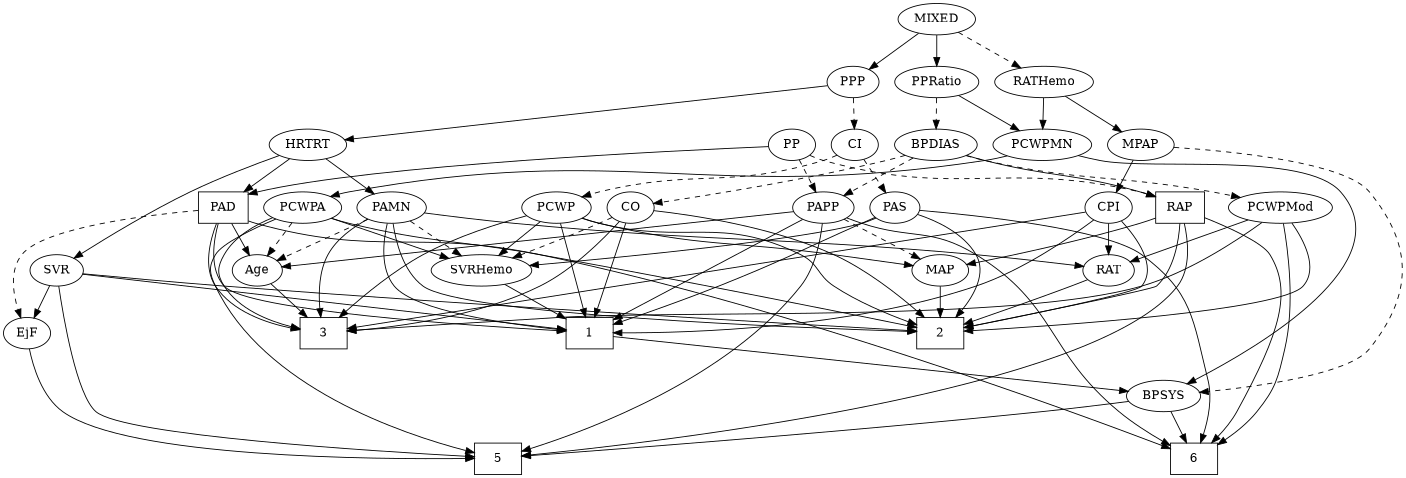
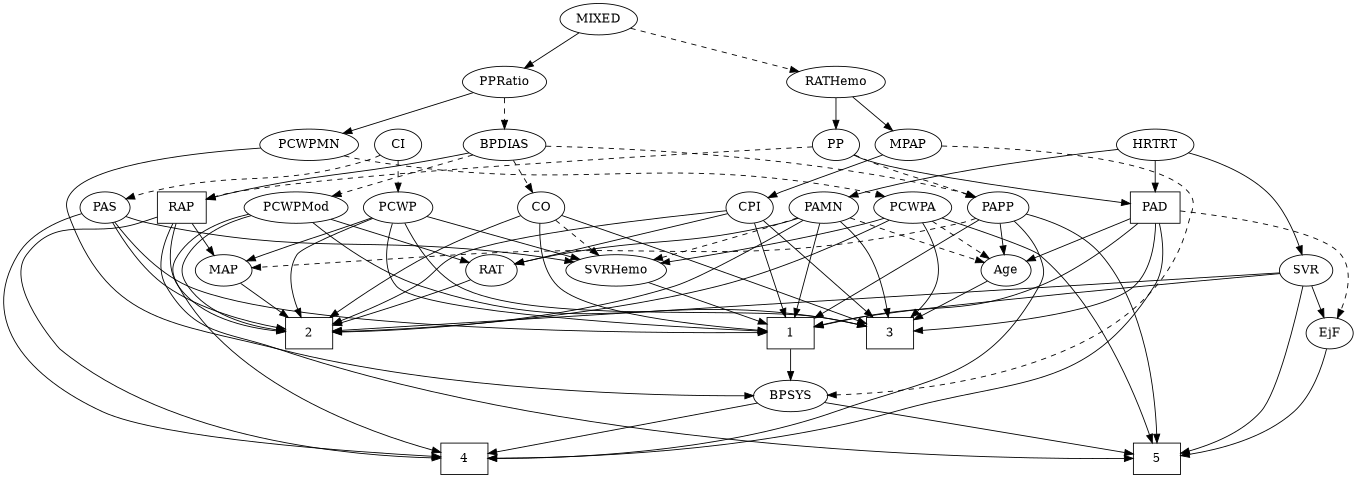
  strict digraph {
    edge [style=solid]
    1 [height=0.5 shape=box width=0.75]
    BPSYS [height=0.5 width=1.0471]
    2 [height=0.5 shape=box width=0.75]
    3 [height=0.5 shape=box width=0.75]
-   4 [height=0.5 shape=box width=0.75 label=6]
+   4 [height=0.5 shape=box width=0.75]
    5 [height=0.5 shape=box width=0.75]
    Age [height=0.5 width=0.75]
    EjF [height=0.5 width=0.75]
    RAP [height=0.5 shape=box width=0.77632]
    MAP [height=0.5 width=0.84854]
    MIXED [height=0.5 width=1.1193]
    RATHemo [height=0.5 width=1.3721]
-   PPP [height=0.5 width=0.75]
    PPRatio [height=0.5 width=1.1013]
    MPAP [height=0.5 width=0.97491]
    PP [height=0.5 width=0.75]
    CI [height=0.5 width=0.75]
    HRTRT [height=0.5 width=1.1013]
    PCWPMN [height=0.5 width=1.3902]
    BPDIAS [height=0.5 width=1.1735]
    CPI [height=0.5 width=0.75]
    PAD [height=0.5 shape=box width=0.79437]
    PAPP [height=0.5 width=0.88464]
    PAS [height=0.5 width=0.75]
    PCWP [height=0.5 width=0.97491]
    PAMN [height=0.5 width=1.011]
    SVR [height=0.5 width=0.77632]
    PCWPA [height=0.5 width=1.1555]
    CO [height=0.5 width=0.75]
    PCWPMod [height=0.5 width=1.4443]
    RAT [height=0.5 width=0.75827]
    SVRHemo [height=0.5 width=1.3902]
    1 -> BPSYS
    BPSYS -> 4
    BPSYS -> 5
    Age -> 3
    EjF -> 5
    RAP -> 2
    RAP -> 4
    RAP -> 5
    RAP -> MAP
    MAP -> 2
    MIXED -> RATHemo [style=dashed]
-   MIXED -> PPP
    MIXED -> PPRatio
    RATHemo -> MPAP
-   RATHemo -> PCWPMN
-   PPP -> CI [style=dashed]
-   PPP -> HRTRT
+   RATHemo -> PP
    PPRatio -> PCWPMN
    PPRatio -> BPDIAS [style=dashed]
    MPAP -> BPSYS [style=dashed]
    MPAP -> CPI
    PP -> RAP [style=dashed]
    PP -> PAD
    PP -> PAPP [style=dashed]
    CI -> PAS [style=dashed]
    CI -> PCWP [style=dashed]
    HRTRT -> PAD
    HRTRT -> PAMN
    HRTRT -> SVR
    PCWPMN -> BPSYS
-   PCWPMN -> PCWPA
+   PCWPMN -> PCWPA [style=dashed]
    BPDIAS -> RAP
    BPDIAS -> PAPP [style=dashed]
    BPDIAS -> CO [style=dashed]
    BPDIAS -> PCWPMod [style=dashed]
    CPI -> 1
    CPI -> 2
    CPI -> 3
    CPI -> RAT
    PAD -> 1
    PAD -> 3
    PAD -> 4
    PAD -> Age
    PAD -> EjF [style=dashed]
    PAPP -> 1
    PAPP -> 4
    PAPP -> 5
    PAPP -> Age
    PAPP -> MAP [style=dashed]
    PAS -> 1
    PAS -> 2
    PAS -> 4
    PAS -> SVRHemo
    PCWP -> 1
    PCWP -> 2
    PCWP -> 3
    PCWP -> MAP
    PCWP -> SVRHemo
    PAMN -> 1
    PAMN -> 2
    PAMN -> 3
    PAMN -> Age [style=dashed]
    PAMN -> RAT
    PAMN -> SVRHemo [style=dashed]
    SVR -> 1
    SVR -> 2
    SVR -> 5
    SVR -> EjF
    PCWPA -> 2
    PCWPA -> 3
    PCWPA -> 5
    PCWPA -> Age [style=dashed]
    PCWPA -> SVRHemo
    CO -> 1
    CO -> 2
    CO -> 3
    CO -> SVRHemo [style=dashed]
    PCWPMod -> 2
    PCWPMod -> 3
    PCWPMod -> 4
    PCWPMod -> RAT
    RAT -> 2
    SVRHemo -> 1
  }
